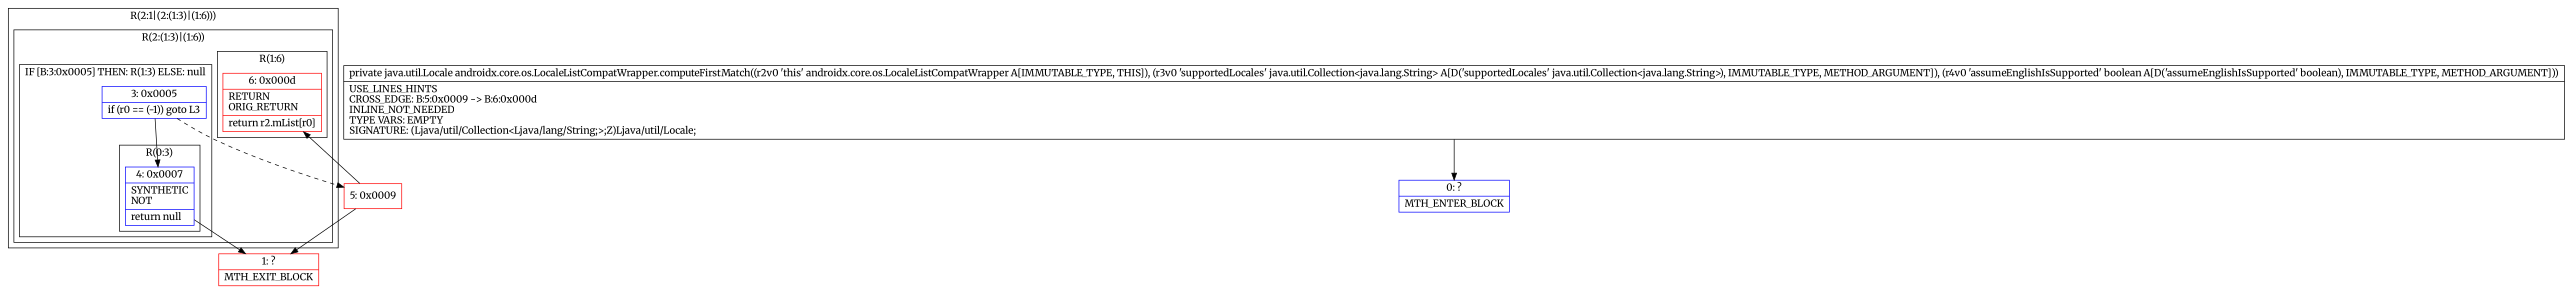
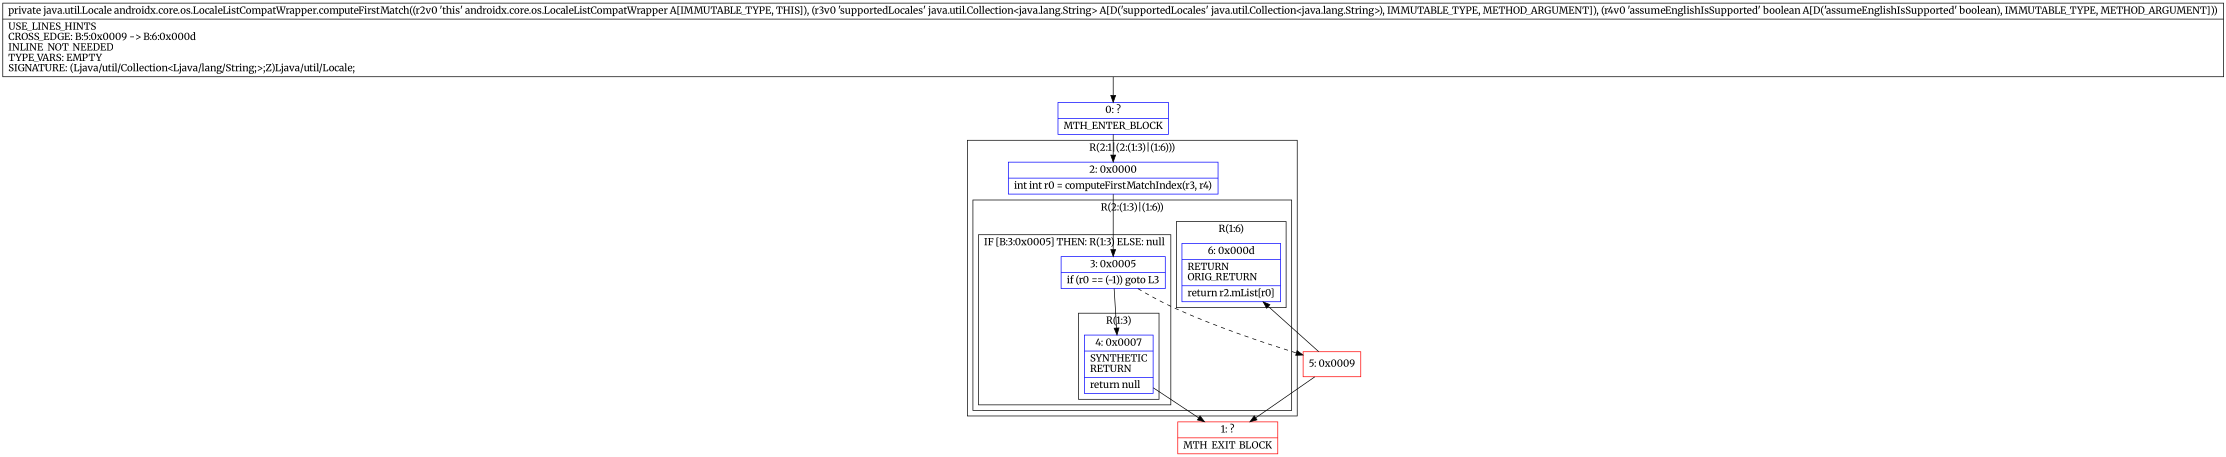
  digraph {
    fontname=Merriweather
    node [color=blue fontname=Merriweather shape=record]
    edge [fontname=Merriweather]
-   n1 [label="{4\:\ 0x0007|SYNTHETIC\lNOT\l|return null\l}"]
+   n1 [label="{4\:\ 0x0007|SYNTHETIC\lRETURN\l|return null\l}"]
    n2 [label="{3\:\ 0x0005|if (r0 == (\-1)) goto L3\l}"]
-   n3 [color=red label="{6\:\ 0x000d|RETURN\lORIG_RETURN\l|return r2.mList[r0]\l}"]
+   n3 [label="{6\:\ 0x000d|RETURN\lORIG_RETURN\l|return r2.mList[r0]\l}"]
+   n4 [label="{2\:\ 0x0000|int int r0 = computeFirstMatchIndex(r3, r4)\l}"]
    n5 [color=red label="{1\:\ ?|MTH_EXIT_BLOCK\l}"]
    n6 [color=red label="{5\:\ 0x0009}"]
    n7 [label="{0\:\ ?|MTH_ENTER_BLOCK\l}"]
    n8 [label="{private java.util.Locale androidx.core.os.LocaleListCompatWrapper.computeFirstMatch((r2v0 'this' androidx.core.os.LocaleListCompatWrapper A[IMMUTABLE_TYPE, THIS]), (r3v0 'supportedLocales' java.util.Collection\<java.lang.String\> A[D('supportedLocales' java.util.Collection\<java.lang.String\>), IMMUTABLE_TYPE, METHOD_ARGUMENT]), (r4v0 'assumeEnglishIsSupported' boolean A[D('assumeEnglishIsSupported' boolean), IMMUTABLE_TYPE, METHOD_ARGUMENT]))  | USE_LINES_HINTS\lCROSS_EDGE: B:5:0x0009 \-\> B:6:0x000d\lINLINE_NOT_NEEDED\lTYPE_VARS: EMPTY\lSIGNATURE: (Ljava\/util\/Collection\<Ljava\/lang\/String;\>;Z)Ljava\/util\/Locale;\l}" color=""]
    subgraph cluster_1 {
      label="R(2:1|(2:(1:3)|(1:6)))"
+     n4
      subgraph cluster_2 {
        label="R(2:(1:3)|(1:6))"
        subgraph cluster_3 {
          label="IF [B:3:0x0005] THEN: R(1:3) ELSE: null"
          n2
          subgraph cluster_4 {
-           label="R(0:3)"
+           label="R(1:3)"
            n1
          }
        }
        subgraph cluster_5 {
          label="R(1:6)"
          n3
        }
      }
    }
    n1 -> n5
    n2 -> n1
    n2 -> n6 [style=dashed]
+   n4 -> n2
    n6 -> n3
    n6 -> n5
+   n7 -> n4
    n8 -> n7
  }
